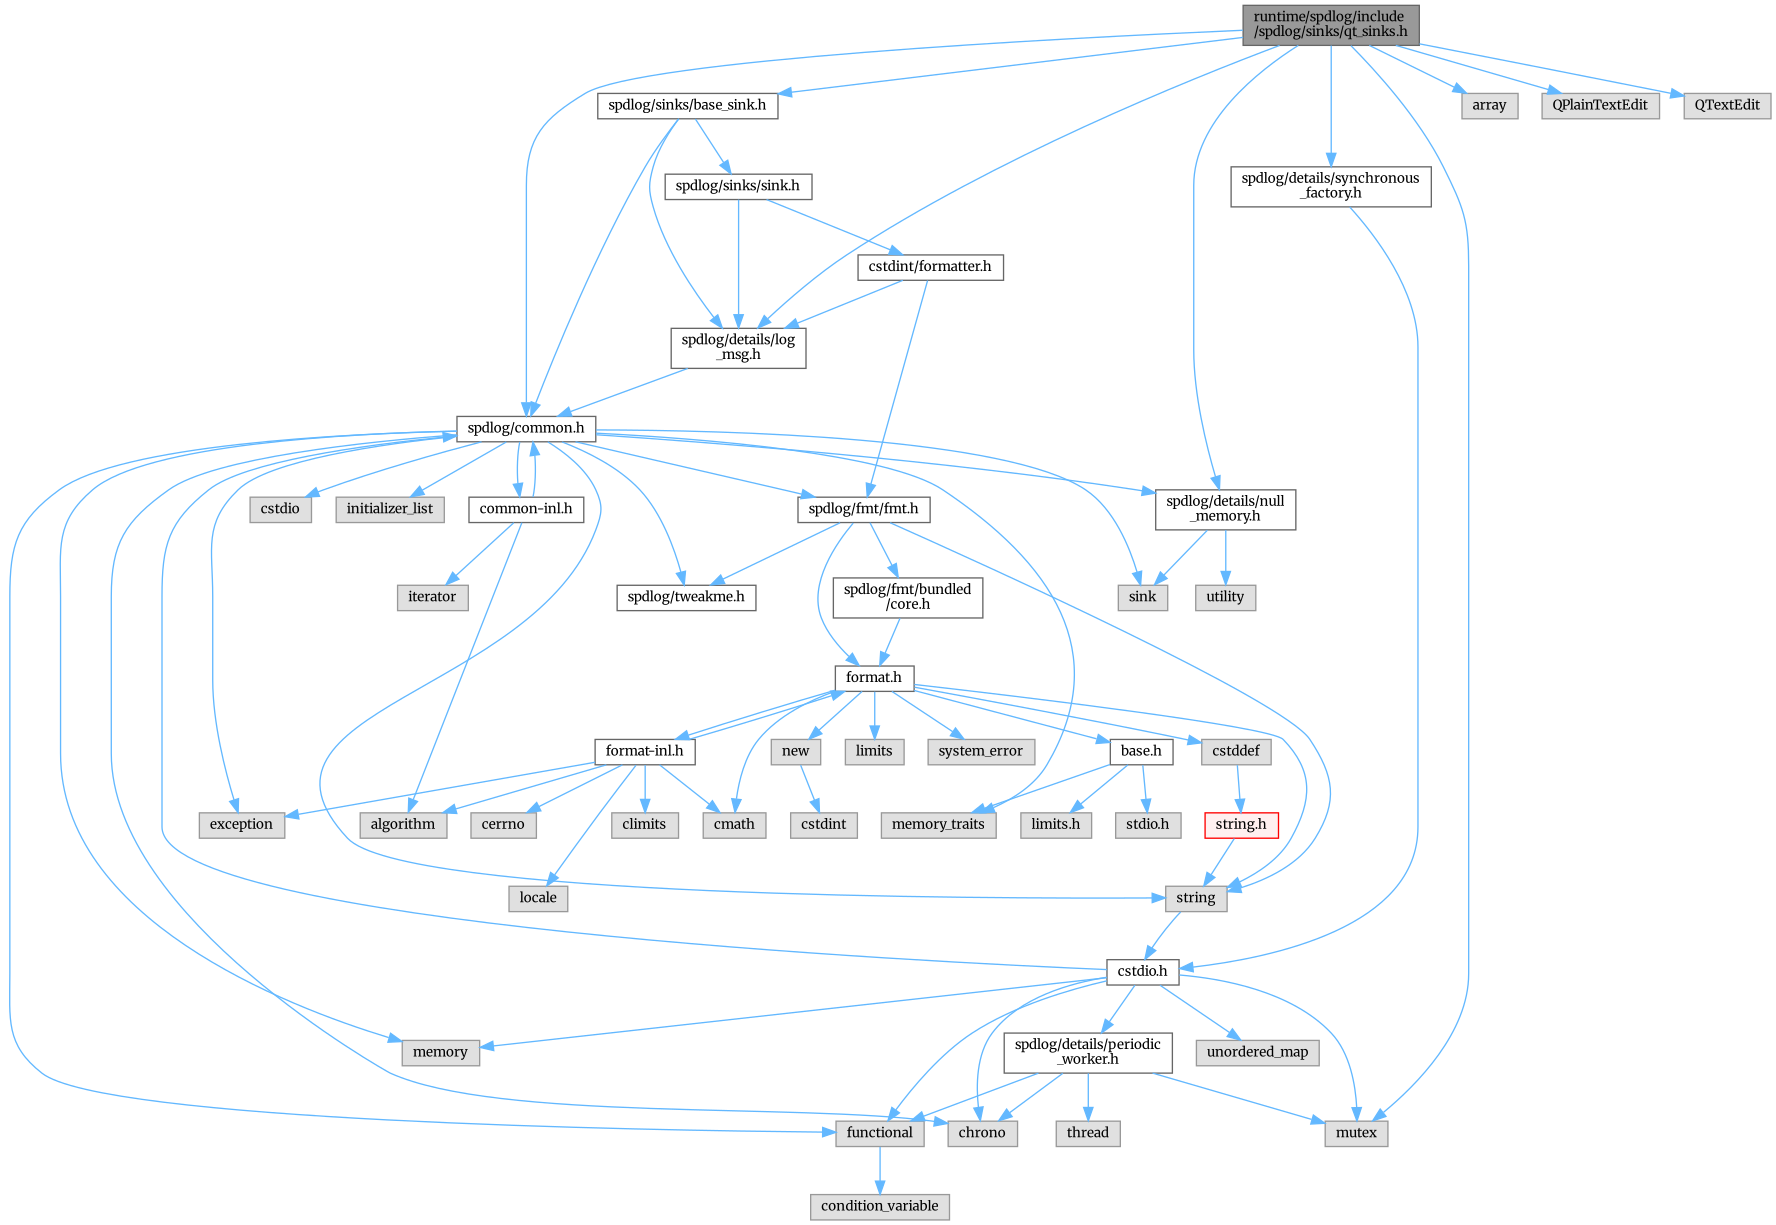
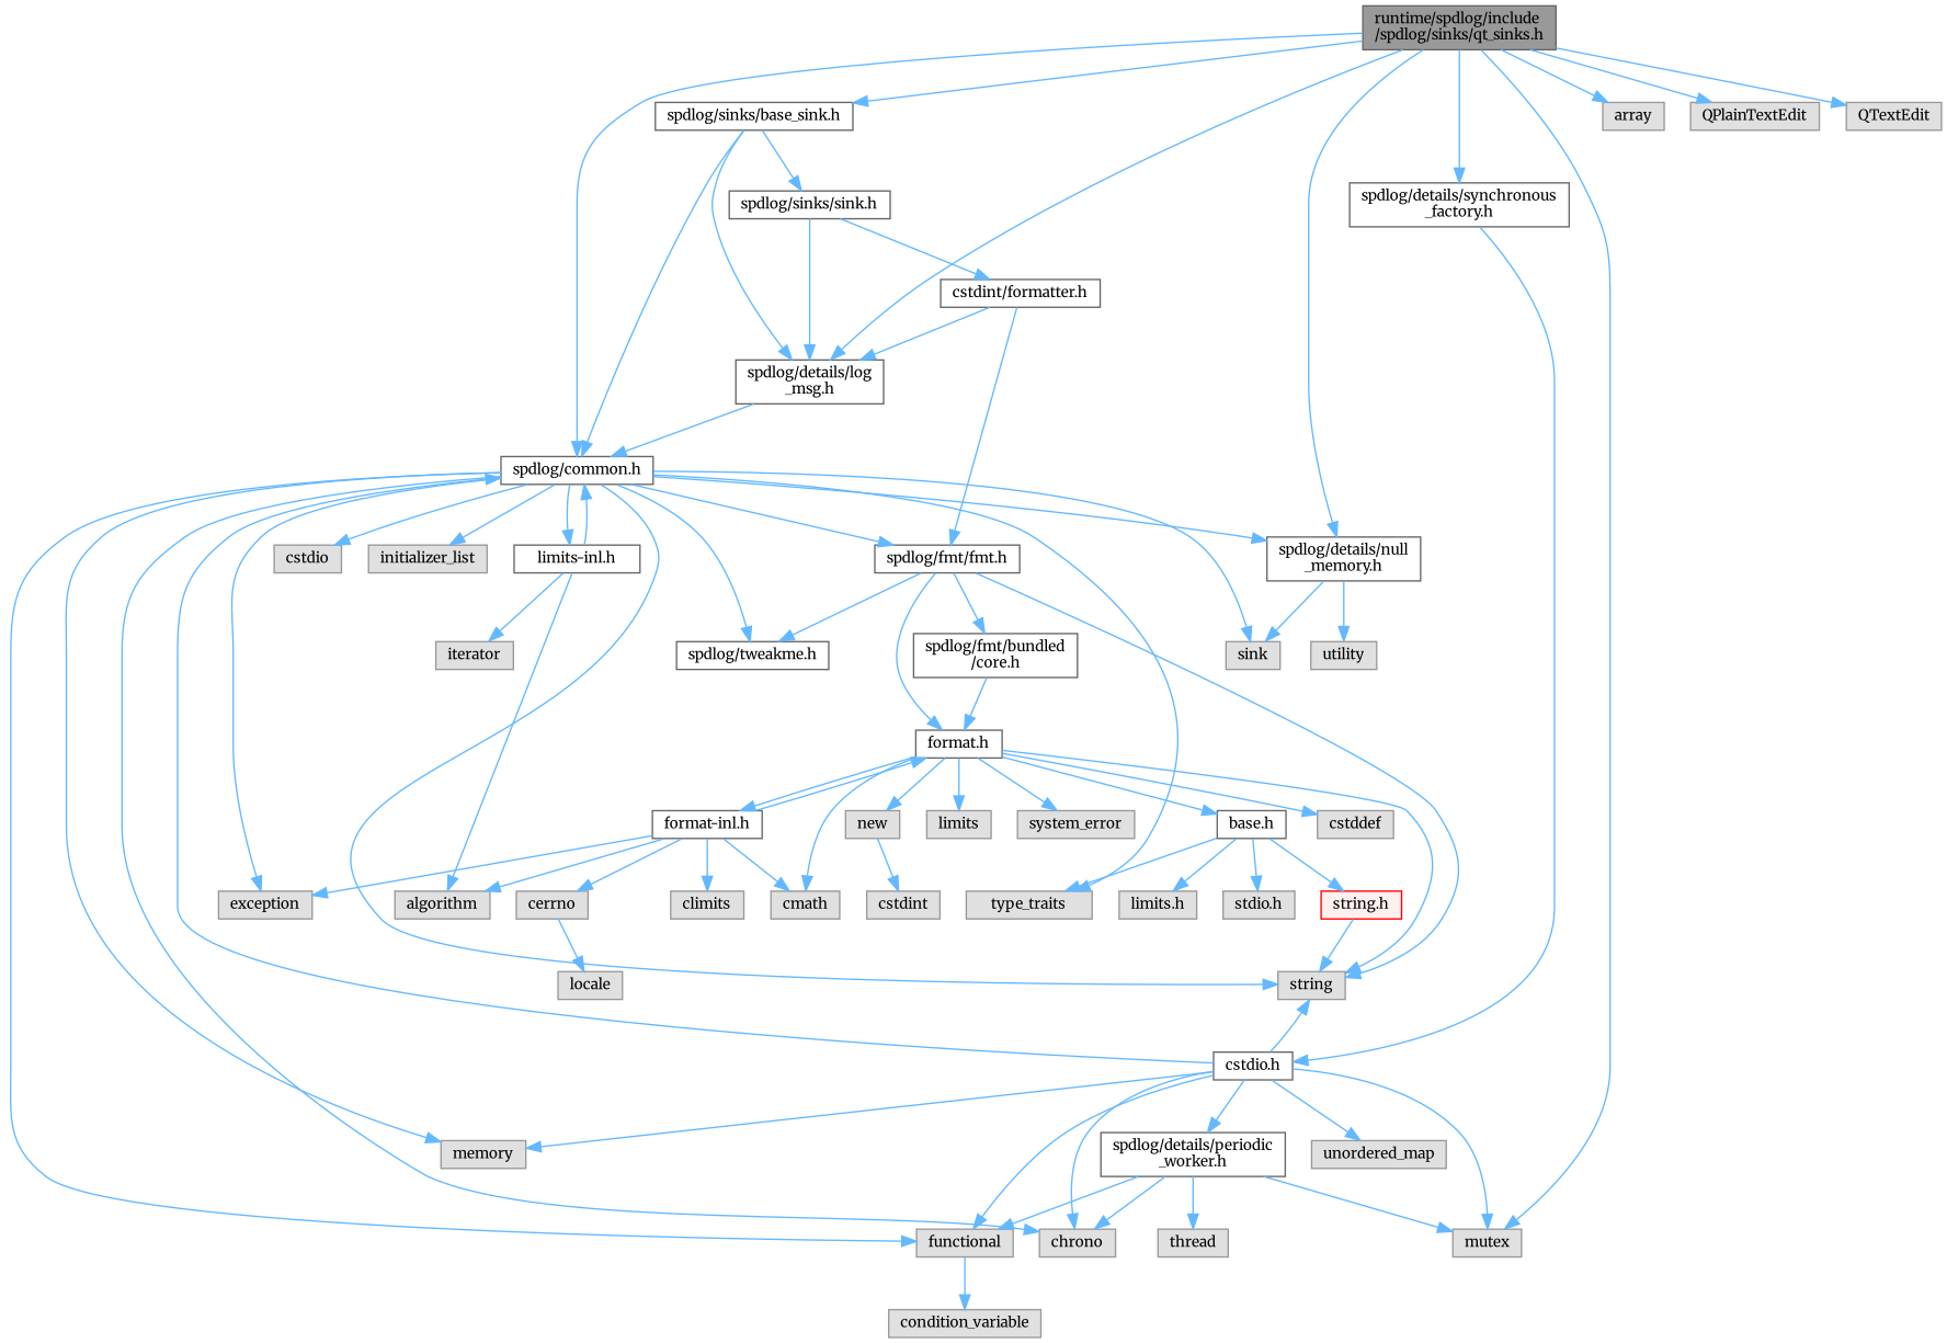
  digraph {
    fontname=Merriweather
    node [color=grey60 fillcolor="#E0E0E0" fontname=Merriweather fontsize=10 shape=box style=filled]
    edge [color=steelblue1 fontname=Merriweather fontsize=10 labelfontname=Helvetica labelfontsize=10 style=solid]
    n1 [color=gray40 fillcolor=grey60 fontcolor=black height=0.2 label="runtime/spdlog/include\l/spdlog/sinks/qt_sinks.h" width=0.4]
    n2 [color=grey40 fillcolor=white height=0.2 label="spdlog/common.h" width=0.4]
    n3 [color=grey40 fillcolor=white height=0.2 label="spdlog/details/null\l_memory.h" width=0.4]
    n4 [color=grey40 fillcolor=white height=0.2 label="spdlog/details/log\l_msg.h" width=0.4]
    n5 [color=grey40 fillcolor=white height=0.2 label="spdlog/details/synchronous\l_factory.h" width=0.4]
    n6 [height=0.2 label=mutex width=0.4]
    n7 [color=grey40 fillcolor=white height=0.2 label="spdlog/sinks/base_sink.h" width=0.4]
    n8 [height=0.2 label=array width=0.4]
    n9 [height=0.2 label=QPlainTextEdit width=0.4]
    n10 [height=0.2 label=QTextEdit width=0.4]
    n11 [height=0.2 label=sink width=0.4]
    n12 [color=grey40 fillcolor=white height=0.2 label="spdlog/tweakme.h" width=0.4]
    n13 [height=0.2 label=chrono width=0.4]
    n14 [height=0.2 label=cstdio width=0.4]
    n15 [height=0.2 label=exception width=0.4]
    n16 [height=0.2 label=functional width=0.4]
    n17 [height=0.2 label=initializer_list width=0.4]
    n18 [height=0.2 label=memory width=0.4]
    n19 [height=0.2 label=string width=0.4]
-   n20 [height=0.2 label=memory_traits width=0.4]
+   n20 [height=0.2 label=type_traits width=0.4]
    n21 [color=grey40 fillcolor=white height=0.2 label="spdlog/fmt/fmt.h" width=0.4]
-   n22 [color=grey40 fillcolor=white height=0.2 label="common-inl.h" width=0.4]
+   n22 [color=grey40 fillcolor=white height=0.2 label="limits-inl.h" width=0.4]
    n23 [height=0.2 label=utility width=0.4]
    n24 [color=grey40 fillcolor=white height=0.2 label="cstdio.h" width=0.4]
    n25 [color=grey40 fillcolor=white height=0.2 label="spdlog/sinks/sink.h" width=0.4]
    n26 [height=0.2 label=condition_variable width=0.4]
    n27 [color=grey40 fillcolor=white height=0.2 label="spdlog/fmt/bundled\l/core.h" width=0.4]
    n28 [color=grey40 fillcolor=white height=0.2 label="format.h" width=0.4]
    n29 [height=0.2 label=algorithm width=0.4]
    n30 [height=0.2 label=iterator width=0.4]
    n31 [color=grey40 fillcolor=white height=0.2 label="base.h" width=0.4]
    n32 [height=0.2 label=cmath width=0.4]
    n33 [height=0.2 label=cstddef width=0.4]
    n34 [height=0.2 label=limits width=0.4]
    n35 [height=0.2 label=new width=0.4]
    n36 [height=0.2 label=system_error width=0.4]
    n37 [color=grey40 fillcolor=white height=0.2 label="format-inl.h" width=0.4]
    n38 [height=0.2 label="limits.h" width=0.4]
    n39 [height=0.2 label="stdio.h" width=0.4]
    n40 [color=red fillcolor="#FFF0F0" height=0.2 label="string.h" width=0.4]
    n41 [height=0.2 label=cstdint width=0.4]
    n42 [height=0.2 label=cerrno width=0.4]
    n43 [height=0.2 label=climits width=0.4]
    n44 [height=0.2 label=locale width=0.4]
    n45 [color=grey40 fillcolor=white height=0.2 label="spdlog/details/periodic\l_worker.h" width=0.4]
    n46 [height=0.2 label=unordered_map width=0.4]
    n47 [height=0.2 label=thread width=0.4]
    n48 [color=grey40 fillcolor=white height=0.2 label="cstdint/formatter.h" width=0.4]
    n1 -> n2
    n1 -> n3
    n1 -> n4
    n1 -> n5
    n1 -> n6
    n1 -> n7
    n1 -> n8
    n1 -> n9
    n1 -> n10
    n2 -> n3
    n2 -> n11
    n2 -> n12
    n2 -> n13
    n2 -> n14
    n2 -> n15
    n2 -> n16
    n2 -> n17
    n2 -> n18
    n2 -> n19
    n2 -> n20
    n2 -> n21
    n2 -> n22
    n3 -> n11
    n3 -> n23
    n4 -> n2
    n5 -> n24
    n7 -> n2
    n7 -> n4
    n7 -> n25
    n16 -> n26
    n21 -> n12
    n21 -> n19
    n21 -> n27
    n21 -> n28
    n22 -> n2
    n22 -> n29
    n22 -> n30
    n24 -> n2
    n24 -> n6
    n24 -> n13
    n24 -> n16
    n24 -> n18
-   n19 -> n24
+   n24 -> n19
    n24 -> n45
    n24 -> n46
    n25 -> n4
    n25 -> n48
    n27 -> n28
    n28 -> n19
    n28 -> n31
    n28 -> n32
    n28 -> n33
    n28 -> n34
    n28 -> n35
    n28 -> n36
    n28 -> n37
    n31 -> n20
    n31 -> n38
    n31 -> n39
-   n33 -> n40
+   n31 -> n40
    n35 -> n41
    n37 -> n15
    n37 -> n28
    n37 -> n29
    n37 -> n32
    n37 -> n42
    n37 -> n43
-   n37 -> n44
+   n42 -> n44
    n40 -> n19
    n45 -> n6
    n45 -> n13
    n45 -> n16
    n45 -> n47
    n48 -> n4
    n48 -> n21
  }
